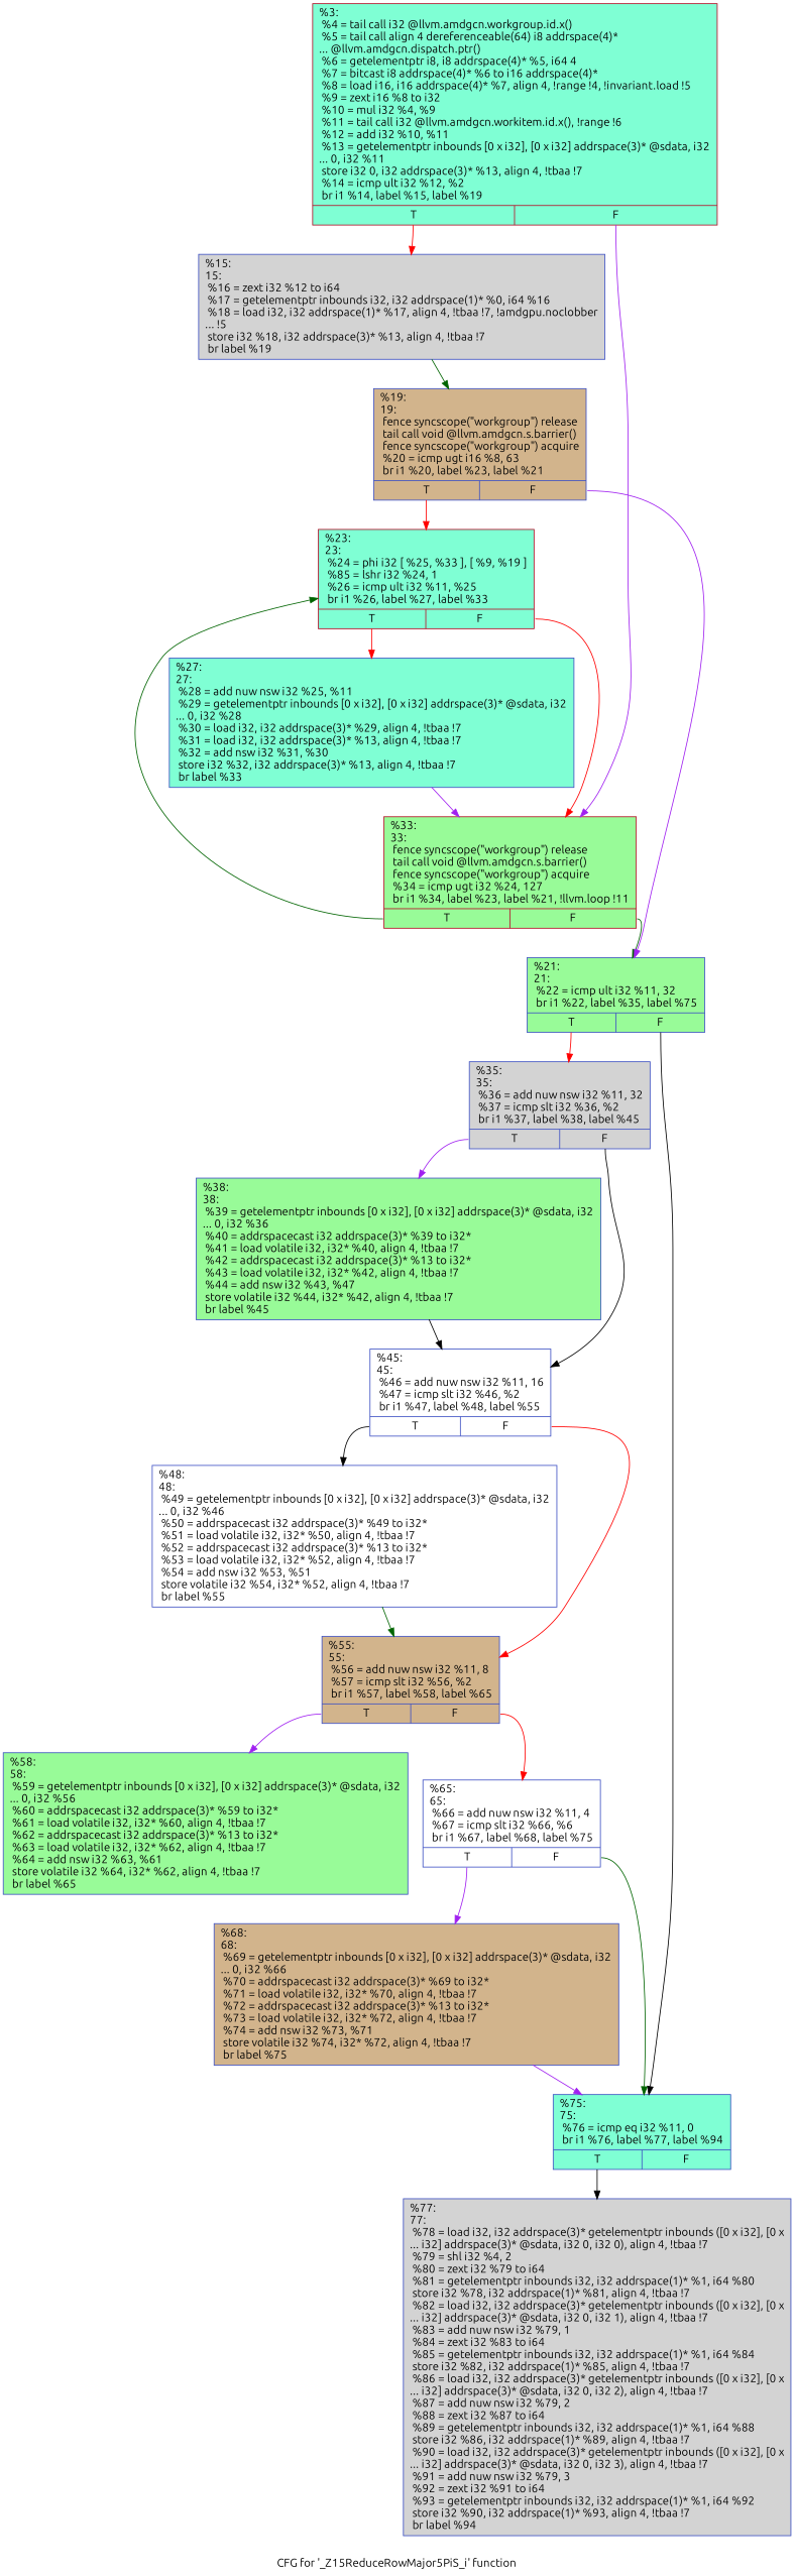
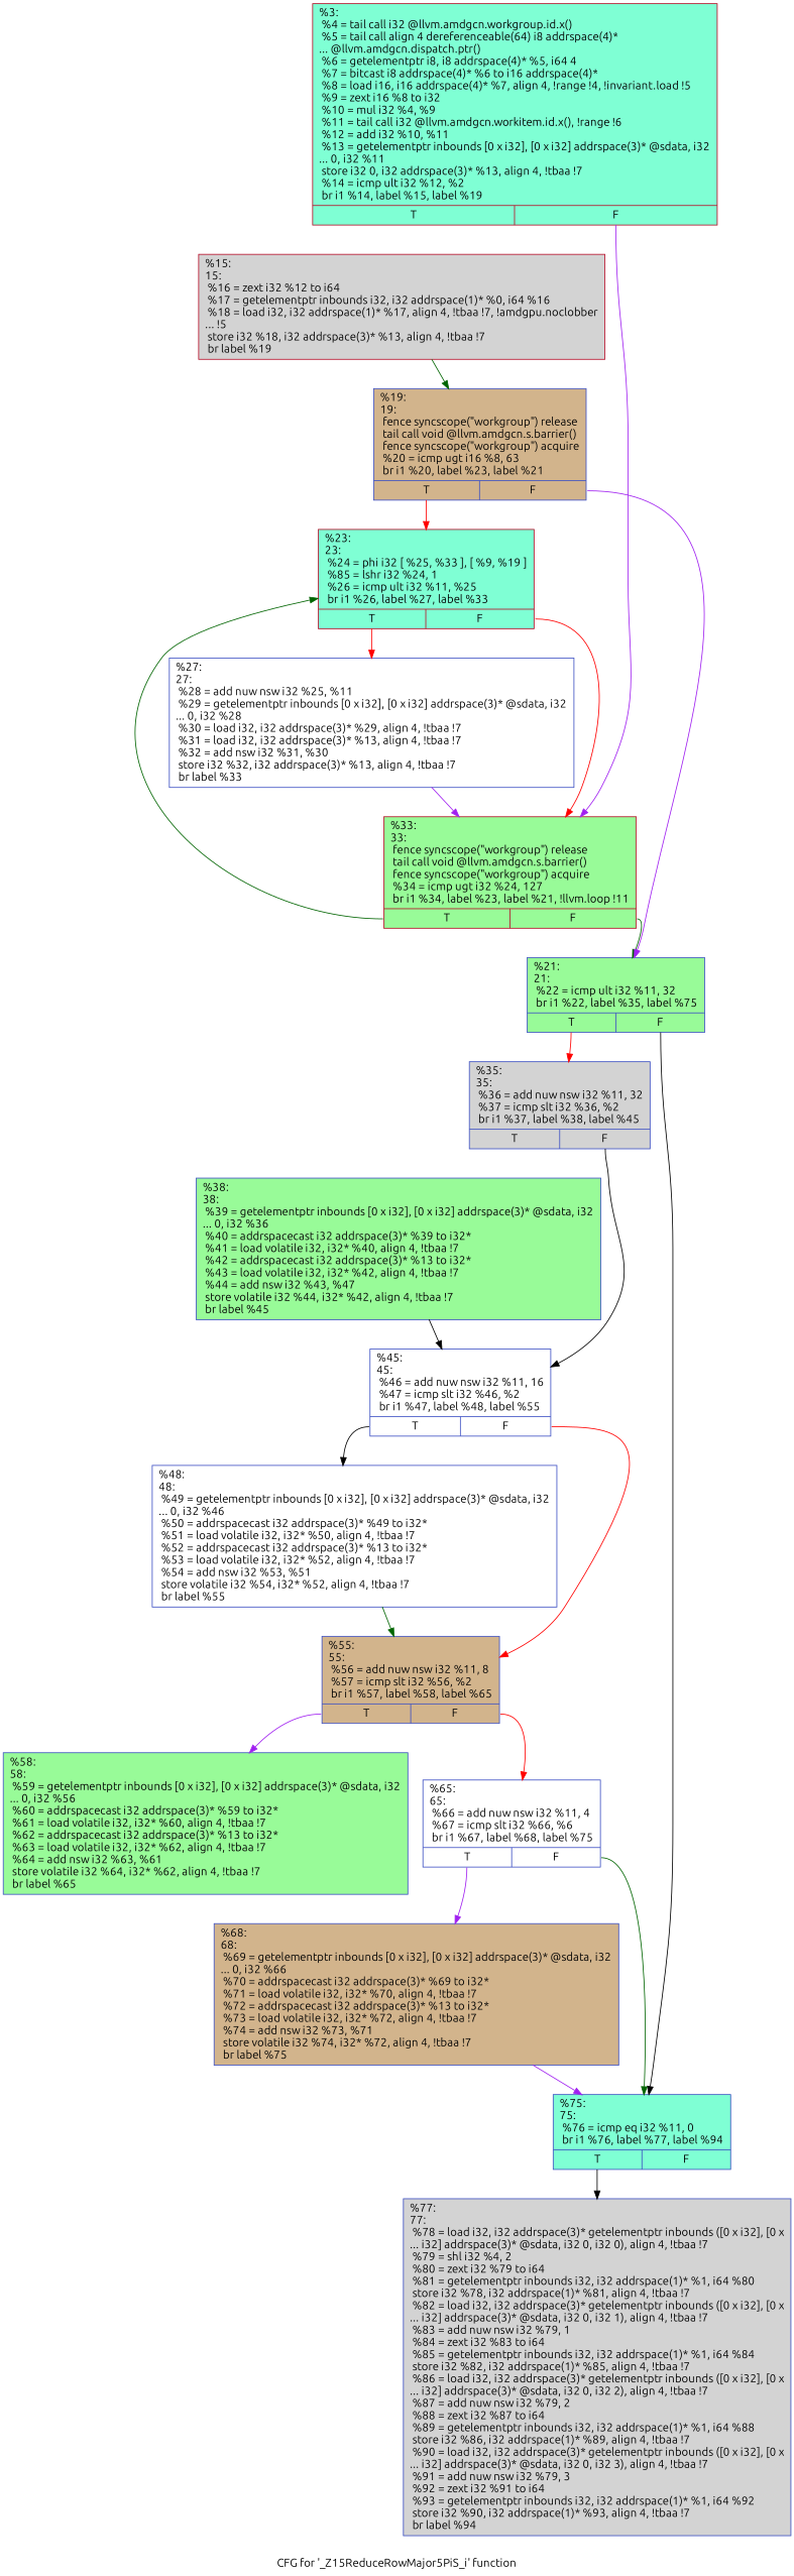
  digraph {
    fontname=Ubuntu
    label="CFG for '_Z15ReduceRowMajor5PiS_i' function"
    node [color="#3d50c3ff" fillcolor=aquamarine fontname=Ubuntu shape=record style=filled]
    edge [color=red fontname=Ubuntu tailport=s0]
    n1 [color="#b70d28ff" label="{%3:\l  %4 = tail call i32 @llvm.amdgcn.workgroup.id.x()\l  %5 = tail call align 4 dereferenceable(64) i8 addrspace(4)*\l... @llvm.amdgcn.dispatch.ptr()\l  %6 = getelementptr i8, i8 addrspace(4)* %5, i64 4\l  %7 = bitcast i8 addrspace(4)* %6 to i16 addrspace(4)*\l  %8 = load i16, i16 addrspace(4)* %7, align 4, !range !4, !invariant.load !5\l  %9 = zext i16 %8 to i32\l  %10 = mul i32 %4, %9\l  %11 = tail call i32 @llvm.amdgcn.workitem.id.x(), !range !6\l  %12 = add i32 %10, %11\l  %13 = getelementptr inbounds [0 x i32], [0 x i32] addrspace(3)* @sdata, i32\l... 0, i32 %11\l  store i32 0, i32 addrspace(3)* %13, align 4, !tbaa !7\l  %14 = icmp ult i32 %12, %2\l  br i1 %14, label %15, label %19\l|{<s0>T|<s1>F}}"]
-   n2 [fillcolor=lightgrey label="{%15:\l15:                                               \l  %16 = zext i32 %12 to i64\l  %17 = getelementptr inbounds i32, i32 addrspace(1)* %0, i64 %16\l  %18 = load i32, i32 addrspace(1)* %17, align 4, !tbaa !7, !amdgpu.noclobber\l... !5\l  store i32 %18, i32 addrspace(3)* %13, align 4, !tbaa !7\l  br label %19\l}"]
+   n2 [color="#b70d28ff" fillcolor=lightgrey label="{%15:\l15:                                               \l  %16 = zext i32 %12 to i64\l  %17 = getelementptr inbounds i32, i32 addrspace(1)* %0, i64 %16\l  %18 = load i32, i32 addrspace(1)* %17, align 4, !tbaa !7, !amdgpu.noclobber\l... !5\l  store i32 %18, i32 addrspace(3)* %13, align 4, !tbaa !7\l  br label %19\l}"]
    n3 [color="#b70d28ff" fillcolor=palegreen label="{%33:\l33:                                               \l  fence syncscope(\"workgroup\") release\l  tail call void @llvm.amdgcn.s.barrier()\l  fence syncscope(\"workgroup\") acquire\l  %34 = icmp ugt i32 %24, 127\l  br i1 %34, label %23, label %21, !llvm.loop !11\l|{<s0>T|<s1>F}}"]
    n4 [fillcolor=tan label="{%19:\l19:                                               \l  fence syncscope(\"workgroup\") release\l  tail call void @llvm.amdgcn.s.barrier()\l  fence syncscope(\"workgroup\") acquire\l  %20 = icmp ugt i16 %8, 63\l  br i1 %20, label %23, label %21\l|{<s0>T|<s1>F}}"]
    n5 [color="#b70d28ff" label="{%23:\l23:                                               \l  %24 = phi i32 [ %25, %33 ], [ %9, %19 ]\l  %85 = lshr i32 %24, 1\l  %26 = icmp ult i32 %11, %25\l  br i1 %26, label %27, label %33\l|{<s0>T|<s1>F}}"]
    n6 [fillcolor=palegreen label="{%21:\l21:                                               \l  %22 = icmp ult i32 %11, 32\l  br i1 %22, label %35, label %75\l|{<s0>T|<s1>F}}"]
-   n7 [label="{%27:\l27:                                               \l  %28 = add nuw nsw i32 %25, %11\l  %29 = getelementptr inbounds [0 x i32], [0 x i32] addrspace(3)* @sdata, i32\l... 0, i32 %28\l  %30 = load i32, i32 addrspace(3)* %29, align 4, !tbaa !7\l  %31 = load i32, i32 addrspace(3)* %13, align 4, !tbaa !7\l  %32 = add nsw i32 %31, %30\l  store i32 %32, i32 addrspace(3)* %13, align 4, !tbaa !7\l  br label %33\l}"]
+   n7 [fillcolor=white label="{%27:\l27:                                               \l  %28 = add nuw nsw i32 %25, %11\l  %29 = getelementptr inbounds [0 x i32], [0 x i32] addrspace(3)* @sdata, i32\l... 0, i32 %28\l  %30 = load i32, i32 addrspace(3)* %29, align 4, !tbaa !7\l  %31 = load i32, i32 addrspace(3)* %13, align 4, !tbaa !7\l  %32 = add nsw i32 %31, %30\l  store i32 %32, i32 addrspace(3)* %13, align 4, !tbaa !7\l  br label %33\l}"]
    n8 [fillcolor=lightgrey label="{%35:\l35:                                               \l  %36 = add nuw nsw i32 %11, 32\l  %37 = icmp slt i32 %36, %2\l  br i1 %37, label %38, label %45\l|{<s0>T|<s1>F}}"]
    n9 [label="{%75:\l75:                                               \l  %76 = icmp eq i32 %11, 0\l  br i1 %76, label %77, label %94\l|{<s0>T|<s1>F}}"]
    n10 [fillcolor=palegreen label="{%38:\l38:                                               \l  %39 = getelementptr inbounds [0 x i32], [0 x i32] addrspace(3)* @sdata, i32\l... 0, i32 %36\l  %40 = addrspacecast i32 addrspace(3)* %39 to i32*\l  %41 = load volatile i32, i32* %40, align 4, !tbaa !7\l  %42 = addrspacecast i32 addrspace(3)* %13 to i32*\l  %43 = load volatile i32, i32* %42, align 4, !tbaa !7\l  %44 = add nsw i32 %43, %47\l  store volatile i32 %44, i32* %42, align 4, !tbaa !7\l  br label %45\l}"]
    n11 [fillcolor=white label="{%45:\l45:                                               \l  %46 = add nuw nsw i32 %11, 16\l  %47 = icmp slt i32 %46, %2\l  br i1 %47, label %48, label %55\l|{<s0>T|<s1>F}}"]
    n12 [fillcolor=lightgrey label="{%77:\l77:                                               \l  %78 = load i32, i32 addrspace(3)* getelementptr inbounds ([0 x i32], [0 x\l... i32] addrspace(3)* @sdata, i32 0, i32 0), align 4, !tbaa !7\l  %79 = shl i32 %4, 2\l  %80 = zext i32 %79 to i64\l  %81 = getelementptr inbounds i32, i32 addrspace(1)* %1, i64 %80\l  store i32 %78, i32 addrspace(1)* %81, align 4, !tbaa !7\l  %82 = load i32, i32 addrspace(3)* getelementptr inbounds ([0 x i32], [0 x\l... i32] addrspace(3)* @sdata, i32 0, i32 1), align 4, !tbaa !7\l  %83 = add nuw nsw i32 %79, 1\l  %84 = zext i32 %83 to i64\l  %85 = getelementptr inbounds i32, i32 addrspace(1)* %1, i64 %84\l  store i32 %82, i32 addrspace(1)* %85, align 4, !tbaa !7\l  %86 = load i32, i32 addrspace(3)* getelementptr inbounds ([0 x i32], [0 x\l... i32] addrspace(3)* @sdata, i32 0, i32 2), align 4, !tbaa !7\l  %87 = add nuw nsw i32 %79, 2\l  %88 = zext i32 %87 to i64\l  %89 = getelementptr inbounds i32, i32 addrspace(1)* %1, i64 %88\l  store i32 %86, i32 addrspace(1)* %89, align 4, !tbaa !7\l  %90 = load i32, i32 addrspace(3)* getelementptr inbounds ([0 x i32], [0 x\l... i32] addrspace(3)* @sdata, i32 0, i32 3), align 4, !tbaa !7\l  %91 = add nuw nsw i32 %79, 3\l  %92 = zext i32 %91 to i64\l  %93 = getelementptr inbounds i32, i32 addrspace(1)* %1, i64 %92\l  store i32 %90, i32 addrspace(1)* %93, align 4, !tbaa !7\l  br label %94\l}"]
    n13 [fillcolor=white label="{%48:\l48:                                               \l  %49 = getelementptr inbounds [0 x i32], [0 x i32] addrspace(3)* @sdata, i32\l... 0, i32 %46\l  %50 = addrspacecast i32 addrspace(3)* %49 to i32*\l  %51 = load volatile i32, i32* %50, align 4, !tbaa !7\l  %52 = addrspacecast i32 addrspace(3)* %13 to i32*\l  %53 = load volatile i32, i32* %52, align 4, !tbaa !7\l  %54 = add nsw i32 %53, %51\l  store volatile i32 %54, i32* %52, align 4, !tbaa !7\l  br label %55\l}"]
    n14 [fillcolor=tan label="{%55:\l55:                                               \l  %56 = add nuw nsw i32 %11, 8\l  %57 = icmp slt i32 %56, %2\l  br i1 %57, label %58, label %65\l|{<s0>T|<s1>F}}"]
    n15 [fillcolor=palegreen label="{%58:\l58:                                               \l  %59 = getelementptr inbounds [0 x i32], [0 x i32] addrspace(3)* @sdata, i32\l... 0, i32 %56\l  %60 = addrspacecast i32 addrspace(3)* %59 to i32*\l  %61 = load volatile i32, i32* %60, align 4, !tbaa !7\l  %62 = addrspacecast i32 addrspace(3)* %13 to i32*\l  %63 = load volatile i32, i32* %62, align 4, !tbaa !7\l  %64 = add nsw i32 %63, %61\l  store volatile i32 %64, i32* %62, align 4, !tbaa !7\l  br label %65\l}"]
    n16 [fillcolor=white label="{%65:\l65:                                               \l  %66 = add nuw nsw i32 %11, 4\l  %67 = icmp slt i32 %66, %6\l  br i1 %67, label %68, label %75\l|{<s0>T|<s1>F}}"]
    n17 [fillcolor=tan label="{%68:\l68:                                               \l  %69 = getelementptr inbounds [0 x i32], [0 x i32] addrspace(3)* @sdata, i32\l... 0, i32 %66\l  %70 = addrspacecast i32 addrspace(3)* %69 to i32*\l  %71 = load volatile i32, i32* %70, align 4, !tbaa !7\l  %72 = addrspacecast i32 addrspace(3)* %13 to i32*\l  %73 = load volatile i32, i32* %72, align 4, !tbaa !7\l  %74 = add nsw i32 %73, %71\l  store volatile i32 %74, i32* %72, align 4, !tbaa !7\l  br label %75\l}"]
-   n1 -> n2
    n1 -> n3 [color=purple tailport=s1]
    n2 -> n4 [color=darkgreen]
    n3 -> n5 [color=darkgreen]
    n3 -> n6 [color=darkgreen tailport=s1]
    n4 -> n5
    n4 -> n6 [color=purple tailport=s1]
    n5 -> n3 [tailport=s1]
    n5 -> n7
    n6 -> n8
    n6 -> n9 [color=black tailport=s1]
    n7 -> n3 [color=purple]
-   n8 -> n10 [color=purple]
    n8 -> n11 [color=black tailport=s1]
    n9 -> n12 [color=black]
    n10 -> n11 [color=black]
    n11 -> n13 [color=black]
    n11 -> n14 [tailport=s1]
    n13 -> n14 [color=darkgreen]
    n14 -> n15 [color=purple]
    n14 -> n16 [tailport=s1]
    n16 -> n9 [color=darkgreen tailport=s1]
    n16 -> n17 [color=purple]
    n17 -> n9 [color=purple]
  }
